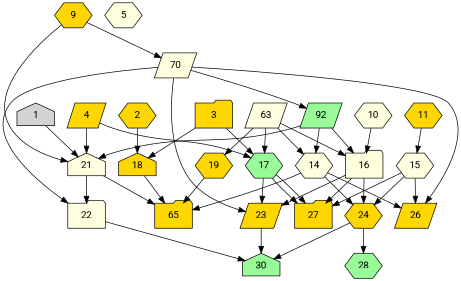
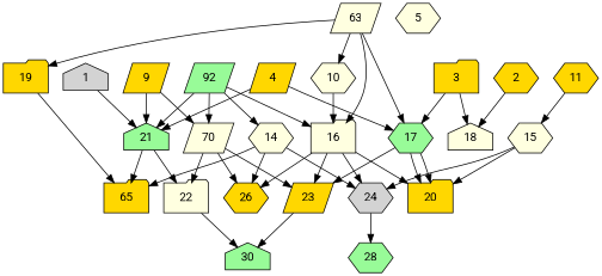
  digraph {
    fontname=Roboto
    node [alpha=0.13 fillcolor=gold fontname=Roboto shape=hexagon style=filled]
    edge [fontname=Roboto]
    1 [alpha=0.19 expect_size=9415680 fillcolor=lightgrey shape=house]
-   21 [alpha=0.07 expect_size=38082560 fillcolor=lightyellow shape=house]
+   21 [alpha=0.07 expect_size=38082560 fillcolor=palegreen shape=house]
    n3 [alpha=0.08 expect_size=50903040 label=65 shape=folder]
    22 [alpha=0.04 expect_size=50660352 fillcolor=lightyellow shape=folder]
    30 [alpha=0.01 expect_size=46062592 fillcolor=palegreen shape=house]
    2 [alpha=0.15 expect_size=10988544]
-   18 [alpha=0.15 expect_size=41027584 shape=house]
+   18 [alpha=0.15 expect_size=41027584 fillcolor=lightyellow shape=house]
    3 [alpha=0.18 expect_size=23387136 shape=folder]
    17 [alpha=0.04 expect_size=9862144 fillcolor=palegreen]
-   27 [alpha=0.09 expect_size=47551488 shape=folder]
+   27 [alpha=0.09 expect_size=47551488 shape=folder label=20]
    23 [alpha=0.09 expect_size=22018048 shape=parallelogram]
    4 [alpha=0.11 expect_size=10887168 shape=parallelogram]
    5 [expect_size=17780736 fillcolor=lightyellow]
    14 [alpha=0.20 expect_size=13511680 fillcolor=lightyellow]
-   24 [alpha=0.16 expect_size=51723264]
-   26 [alpha=0.08 expect_size=14810112 shape=parallelogram]
+   24 [alpha=0.16 expect_size=51723264 fillcolor=lightgrey]
+   26 [alpha=0.08 expect_size=14810112]
    16 [alpha=0.14 expect_size=23279616 fillcolor=lightyellow shape=folder]
    28 [expect_size=9751552 fillcolor=palegreen]
    n19 [expect_size=21445632 fillcolor=lightyellow label=70 shape=parallelogram]
-   9 [alpha=0.04 expect_size=24778752]
+   9 [alpha=0.04 expect_size=24778752 shape=parallelogram]
    10 [alpha=0.07 expect_size=18717696 fillcolor=lightyellow]
    11 [alpha=0.05 expect_size=32553984]
    15 [alpha=0.05 expect_size=40605696 fillcolor=lightyellow]
    n24 [alpha=0.08 expect_size=29543424 fillcolor=palegreen label=92 shape=parallelogram]
    n25 [expect_size=17626112 fillcolor=lightyellow label=63 shape=parallelogram]
-   19 [alpha=0.00 expect_size=12174336]
+   19 [alpha=0.00 expect_size=12174336 shape=folder]
    1 -> 21
    21 -> n3
    21 -> 22
    22 -> 30
    2 -> 18
-   18 -> n3
    3 -> 18
    3 -> 17
    17 -> 27
    17 -> 27
    17 -> 23
    23 -> 30
    4 -> 21
    4 -> 17
    14 -> n3
    14 -> 24
    14 -> 26
-   24 -> 30
    24 -> 28
    16 -> 27
    16 -> 23
    16 -> 24
    n19 -> 22
    n19 -> 23
    n19 -> 26
    9 -> 21
    9 -> n19
    10 -> 16
    11 -> 15
    15 -> 27
    15 -> 24
-   15 -> 26
+   16 -> 26
    n24 -> 21
    n24 -> 14
    n24 -> 16
-   n19 -> n24
+   n24 -> n19
    n25 -> 17
-   n25 -> 14
+   n25 -> 10
    n25 -> 16
    n25 -> 19
    19 -> n3
  }
